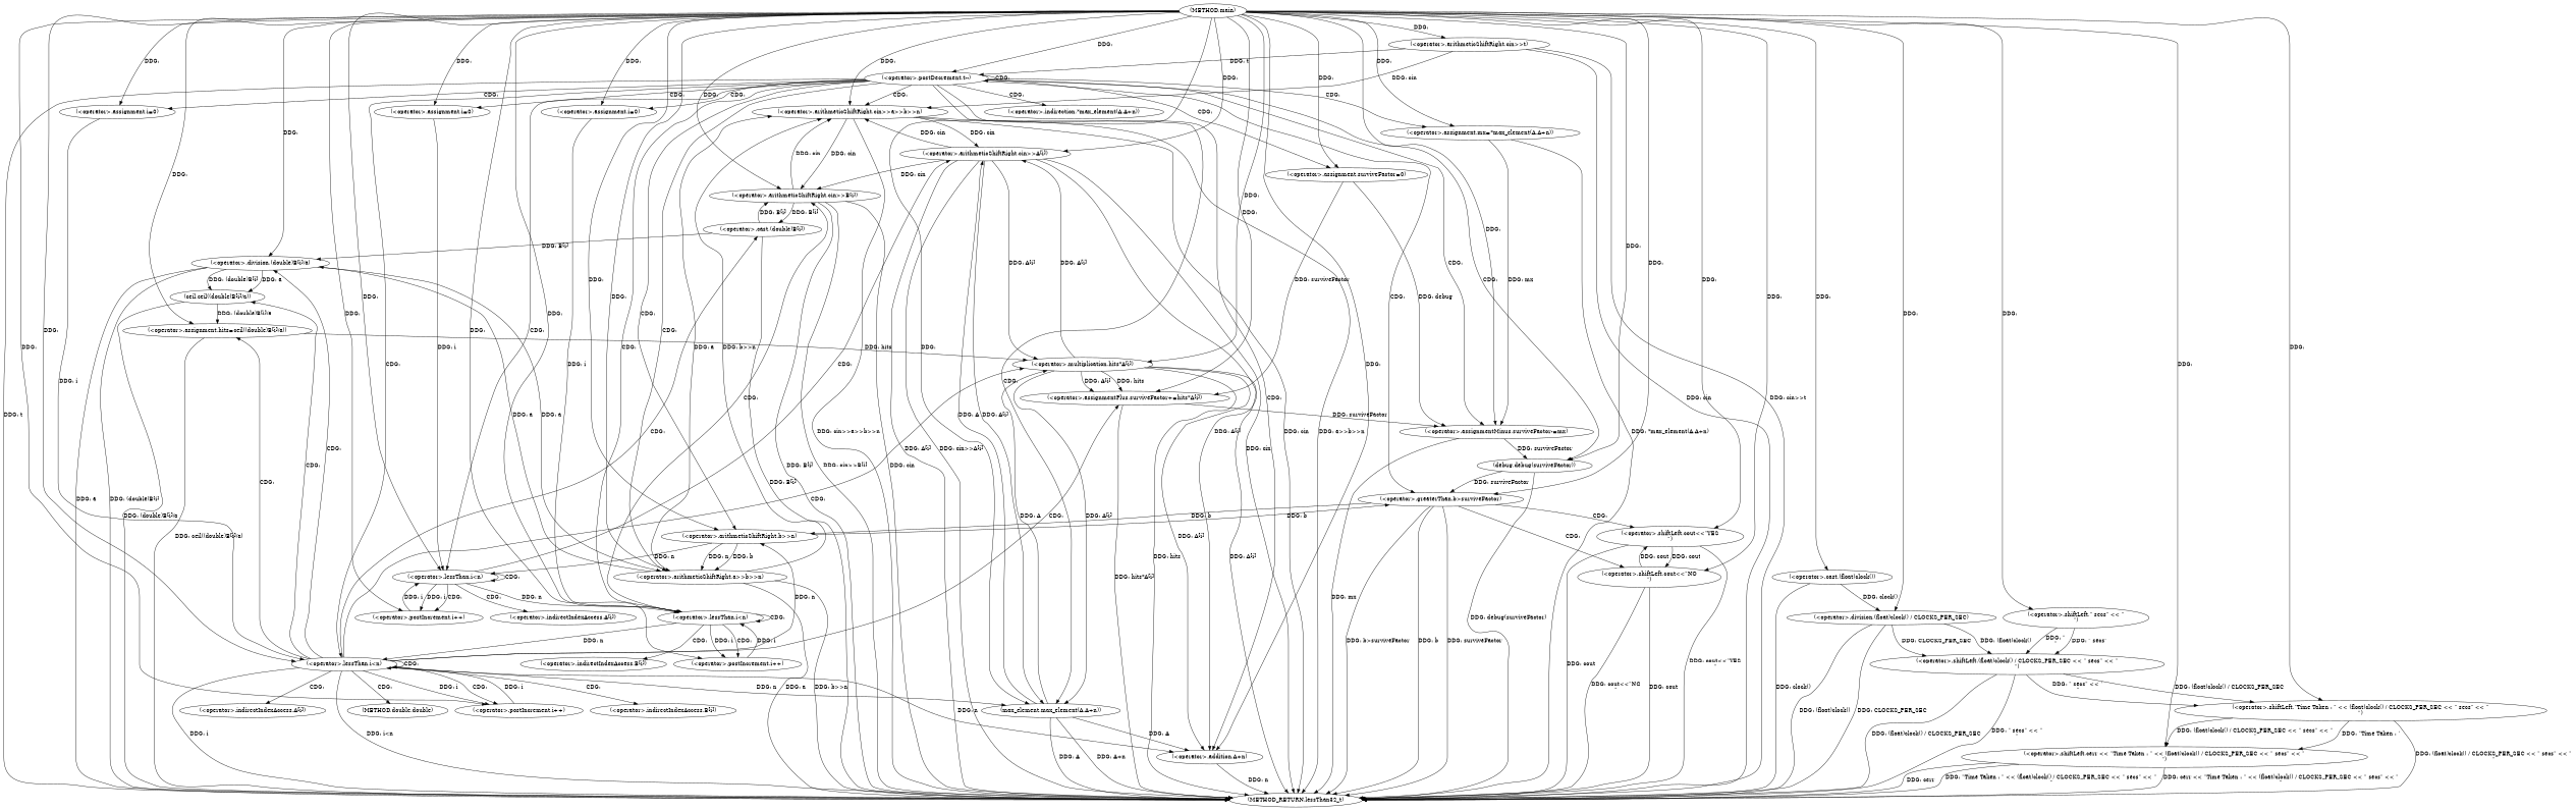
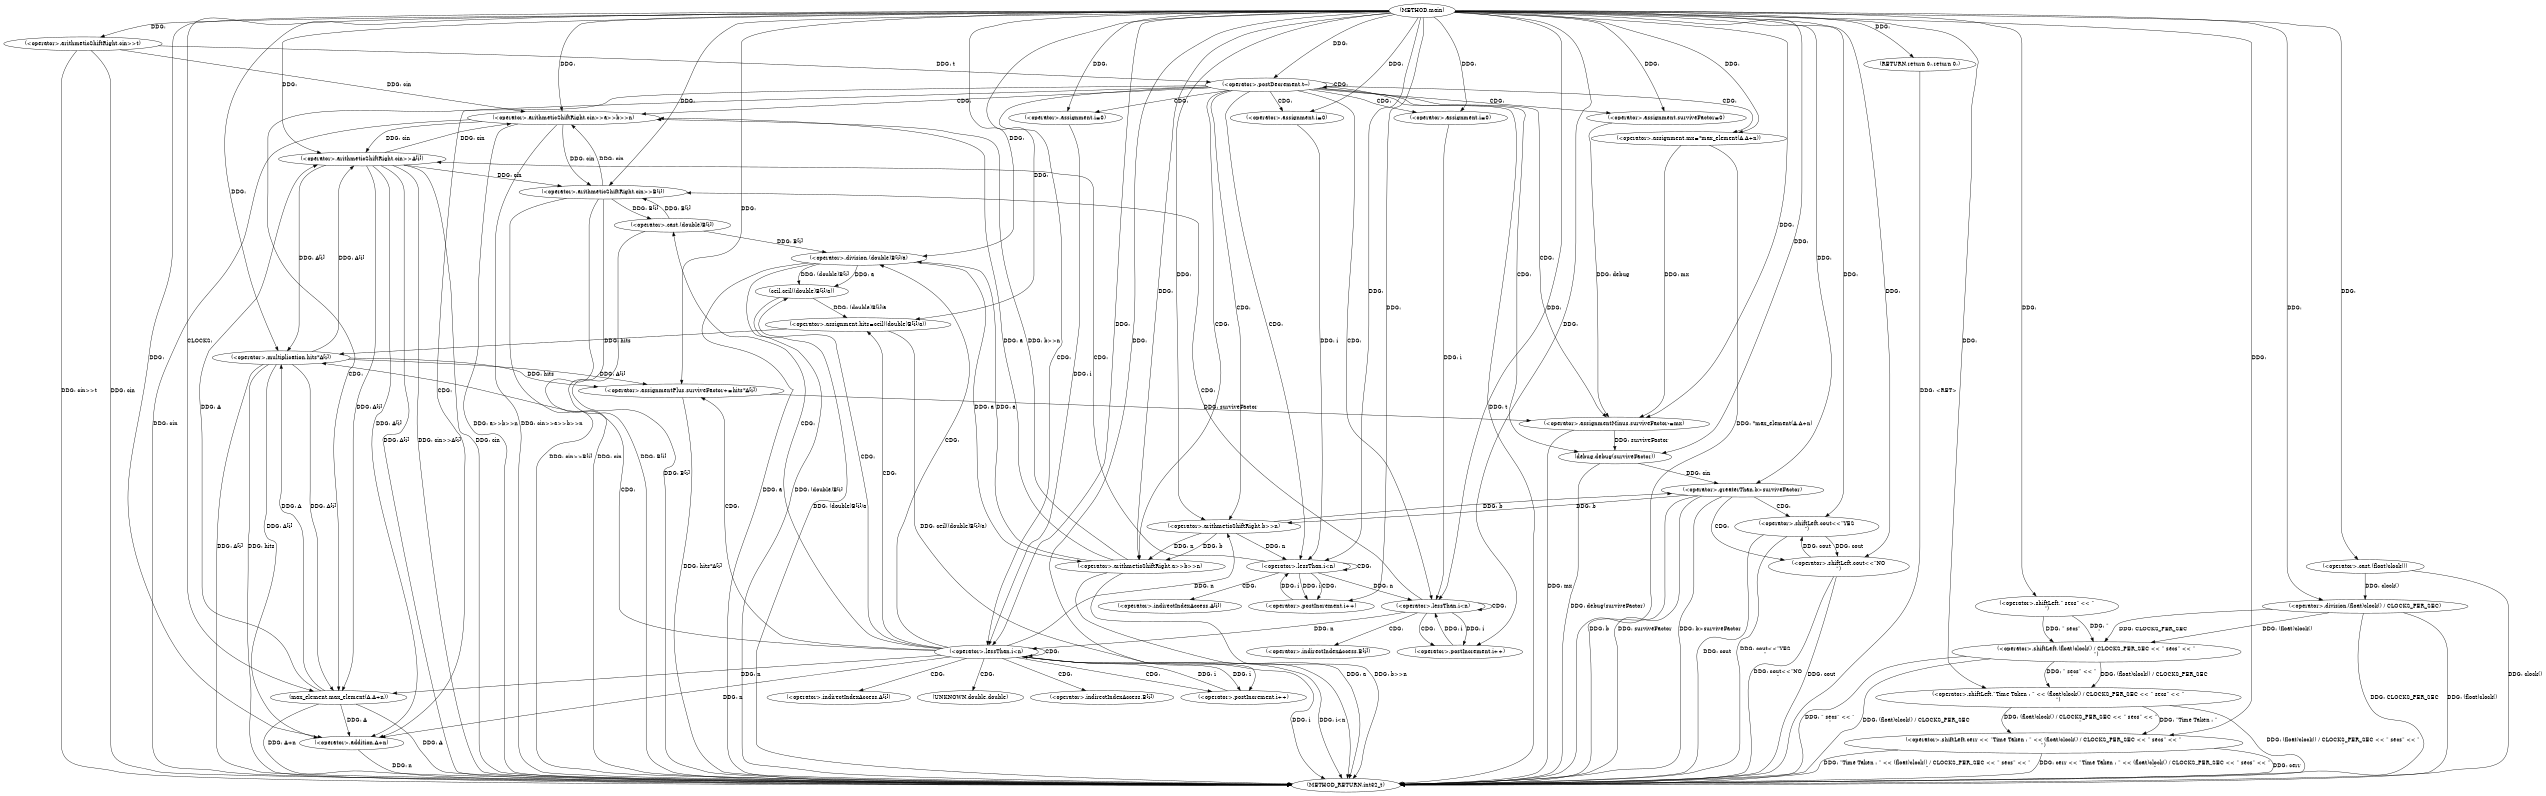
  digraph {
    n1 [label="(METHOD,main)"]
    n2 [label="(<operator>.arithmeticShiftRight,cin>>t)"]
    n3 [label="(<operator>.shiftLeft,cerr << \"Time Taken : \" << (float)clock() / CLOCKS_PER_SEC << \" secs\" << \"\n\")"]
+   n4 [label="(RETURN,return 0;,return 0;)"]
    n5 [label="(<operator>.postDecrement,t--)"]
    n6 [label="(<operator>.arithmeticShiftRight,cin>>a>>b>>n)"]
    n7 [label="(<operator>.assignment,surviveFactor=0)"]
    n8 [label="(<operator>.assignment,mx=*max_element(A,A+n))"]
    n9 [label="(<operator>.assignmentMinus,surviveFactor-=mx)"]
    n10 [label="(debug,debug(surviveFactor))"]
    n11 [label="(<operator>.shiftLeft,\"Time Taken : \" << (float)clock() / CLOCKS_PER_SEC << \" secs\" << \"\n\")"]
    n12 [label="(<operator>.assignment,i=0)"]
    n13 [label="(<operator>.lessThan,i<n)"]
    n14 [label="(<operator>.postIncrement,i++)"]
    n15 [label="(<operator>.arithmeticShiftRight,cin>>A[i])"]
    n16 [label="(<operator>.assignment,i=0)"]
    n17 [label="(<operator>.lessThan,i<n)"]
    n18 [label="(<operator>.postIncrement,i++)"]
    n19 [label="(<operator>.arithmeticShiftRight,cin>>B[i])"]
    n20 [label="(<operator>.assignment,i=0)"]
    n21 [label="(<operator>.lessThan,i<n)"]
    n22 [label="(<operator>.postIncrement,i++)"]
    n23 [label="(<operator>.greaterThan,b>surviveFactor)"]
    n24 [label="(<operator>.arithmeticShiftRight,a>>b>>n)"]
    n25 [label="(<operator>.assignment,hits=ceil((double)B[i]/a))"]
    n26 [label="(<operator>.assignmentPlus,surviveFactor+=hits*A[i])"]
    n27 [label="(<operator>.shiftLeft,cout<<\"YES\n\")"]
    n28 [label="(<operator>.division,(float)clock() / CLOCKS_PER_SEC)"]
    n29 [label="(<operator>.shiftLeft,\" secs\" << \"\n\")"]
    n30 [label="(<operator>.arithmeticShiftRight,b>>n)"]
    n31 [label="(max_element,max_element(A,A+n))"]
    n32 [label="(<operator>.shiftLeft,cout<<\"NO\n\")"]
    n33 [label="(<operator>.cast,(float)clock())"]
    n34 [label="(<operator>.multiplication,hits*A[i])"]
    n35 [label="(<operator>.addition,A+n)"]
    n36 [label="(<operator>.division,(double)B[i]/a)"]
-   n37 [label="(METHOD_RETURN,lessThan32_t)"]
-   n38 [label="(<operator>.indirection,*max_element(A,A+n))"]
+   n37 [label="(METHOD_RETURN,int32_t)"]
    n39 [label="(<operator>.indirectIndexAccess,A[i])"]
    n40 [label="(<operator>.indirectIndexAccess,B[i])"]
    n41 [label="(<operator>.cast,(double)B[i])"]
    n42 [label="(ceil,ceil((double)B[i]/a))"]
    n43 [label="(<operator>.indirectIndexAccess,A[i])"]
-   n44 [label="(METHOD,double,double)"]
+   n44 [label="(UNKNOWN,double,double)"]
    n45 [label="(<operator>.indirectIndexAccess,B[i])"]
    n46 [label="(<operator>.shiftLeft,(float)clock() / CLOCKS_PER_SEC << \" secs\" << \"\n\")"]
    n1 -> n2 [label="DDG: "]
    n1 -> n3 [label="DDG: "]
+   n1 -> n4 [label="DDG: "]
    n1 -> n5 [label="DDG: "]
    n1 -> n6 [label="DDG: "]
    n1 -> n7 [label="DDG: "]
    n1 -> n8 [label="DDG: "]
    n1 -> n9 [label="DDG: "]
    n1 -> n10 [label="DDG: "]
    n1 -> n11 [label="DDG: "]
    n1 -> n12 [label="DDG: "]
    n1 -> n13 [label="DDG: "]
    n1 -> n14 [label="DDG: "]
    n1 -> n15 [label="DDG: "]
    n1 -> n16 [label="DDG: "]
    n1 -> n17 [label="DDG: "]
    n1 -> n18 [label="DDG: "]
    n1 -> n19 [label="DDG: "]
    n1 -> n20 [label="DDG: "]
    n1 -> n21 [label="DDG: "]
    n1 -> n22 [label="DDG: "]
    n1 -> n23 [label="DDG: "]
    n1 -> n24 [label="DDG: "]
    n1 -> n25 [label="DDG: "]
    n1 -> n26 [label="DDG: "]
    n1 -> n27 [label="DDG: "]
    n1 -> n28 [label="DDG: "]
    n1 -> n29 [label="DDG: "]
    n1 -> n30 [label="DDG: "]
-   n1 -> n31 [label="DDG: "]
+   n1 -> n31 [label="CLOCKS: "]
    n1 -> n32 [label="DDG: "]
    n1 -> n33 [label="DDG: "]
    n1 -> n34 [label="DDG: "]
    n1 -> n35 [label="DDG: "]
    n1 -> n36 [label="DDG: "]
    n2 -> n5 [label="DDG: t"]
    n2 -> n6 [label="DDG: cin"]
    n2 -> n37 [label="DDG: cin"]
    n2 -> n37 [label="DDG: cin>>t"]
    n3 -> n37 [label="DDG: \"Time Taken : \" << (float)clock() / CLOCKS_PER_SEC << \" secs\" << \"\n\""]
    n3 -> n37 [label="DDG: cerr << \"Time Taken : \" << (float)clock() / CLOCKS_PER_SEC << \" secs\" << \"\n\""]
    n3 -> n37 [label="DDG: cerr"]
+   n4 -> n37 [label="DDG: <RET>"]
    n5 -> n5 [label="CDG: "]
    n5 -> n6 [label="CDG: "]
    n5 -> n7 [label="CDG: "]
    n5 -> n8 [label="CDG: "]
    n5 -> n9 [label="CDG: "]
    n5 -> n10 [label="CDG: "]
    n5 -> n12 [label="CDG: "]
    n5 -> n13 [label="CDG: "]
    n5 -> n16 [label="CDG: "]
    n5 -> n17 [label="CDG: "]
    n5 -> n20 [label="CDG: "]
    n5 -> n21 [label="CDG: "]
-   n5 -> n23 [label="CDG: "]
    n5 -> n24 [label="CDG: "]
    n5 -> n30 [label="CDG: "]
    n5 -> n31 [label="CDG: "]
    n5 -> n35 [label="CDG: "]
    n5 -> n37 [label="DDG: t"]
-   n5 -> n38 [label="CDG: "]
    n6 -> n15 [label="DDG: cin"]
    n6 -> n19 [label="DDG: cin"]
    n6 -> n37 [label="DDG: cin"]
    n6 -> n37 [label="DDG: a>>b>>n"]
    n6 -> n37 [label="DDG: cin>>a>>b>>n"]
    n7 -> n9 [label="DDG: debug"]
-   n7 -> n26 [label="DDG: surviveFactor"]
    n8 -> n9 [label="DDG: mx"]
    n8 -> n37 [label="DDG: *max_element(A,A+n)"]
    n9 -> n10 [label="DDG: surviveFactor"]
    n9 -> n37 [label="DDG: mx"]
-   n10 -> n23 [label="DDG: surviveFactor"]
+   n10 -> n23 [label="DDG: cin"]
    n10 -> n37 [label="DDG: debug(surviveFactor)"]
    n11 -> n3 [label="DDG: (float)clock() / CLOCKS_PER_SEC << \" secs\" << \"\n\""]
    n11 -> n3 [label="DDG: \"Time Taken : \""]
    n11 -> n37 [label="DDG: (float)clock() / CLOCKS_PER_SEC << \" secs\" << \"\n\""]
    n12 -> n13 [label="DDG: i"]
    n13 -> n13 [label="CDG: "]
    n13 -> n14 [label="DDG: i"]
    n13 -> n14 [label="CDG: "]
    n13 -> n15 [label="CDG: "]
    n13 -> n17 [label="DDG: n"]
    n13 -> n39 [label="CDG: "]
    n14 -> n13 [label="DDG: i"]
    n15 -> n6 [label="DDG: cin"]
    n15 -> n19 [label="DDG: cin"]
    n15 -> n31 [label="DDG: A[i]"]
    n15 -> n34 [label="DDG: A[i]"]
    n15 -> n35 [label="DDG: A[i]"]
    n15 -> n37 [label="DDG: cin"]
    n15 -> n37 [label="DDG: A[i]"]
    n15 -> n37 [label="DDG: cin>>A[i]"]
    n16 -> n17 [label="DDG: i"]
    n17 -> n17 [label="CDG: "]
    n17 -> n18 [label="DDG: i"]
    n17 -> n18 [label="CDG: "]
    n17 -> n19 [label="CDG: "]
    n17 -> n21 [label="DDG: n"]
    n17 -> n40 [label="CDG: "]
    n18 -> n17 [label="DDG: i"]
    n19 -> n6 [label="DDG: cin"]
    n19 -> n37 [label="DDG: cin"]
    n19 -> n37 [label="DDG: B[i]"]
    n19 -> n37 [label="DDG: cin>>B[i]"]
    n19 -> n41 [label="DDG: B[i]"]
    n20 -> n21 [label="DDG: i"]
    n21 -> n21 [label="CDG: "]
    n21 -> n22 [label="DDG: i"]
    n21 -> n22 [label="CDG: "]
    n21 -> n25 [label="CDG: "]
    n21 -> n26 [label="CDG: "]
    n21 -> n30 [label="DDG: n"]
    n21 -> n31 [label="DDG: n"]
    n21 -> n34 [label="CDG: "]
    n21 -> n35 [label="DDG: n"]
    n21 -> n36 [label="CDG: "]
    n21 -> n37 [label="DDG: i"]
    n21 -> n37 [label="DDG: i<n"]
    n21 -> n41 [label="CDG: "]
    n21 -> n42 [label="CDG: "]
    n21 -> n43 [label="CDG: "]
    n21 -> n44 [label="CDG: "]
    n21 -> n45 [label="CDG: "]
    n22 -> n21 [label="DDG: i"]
    n23 -> n27 [label="CDG: "]
    n23 -> n30 [label="DDG: b"]
    n23 -> n32 [label="CDG: "]
    n23 -> n37 [label="DDG: b"]
    n23 -> n37 [label="DDG: surviveFactor"]
    n23 -> n37 [label="DDG: b>surviveFactor"]
    n24 -> n6 [label="DDG: a"]
    n24 -> n6 [label="DDG: b>>n"]
    n24 -> n36 [label="DDG: a"]
    n24 -> n37 [label="DDG: a"]
    n24 -> n37 [label="DDG: b>>n"]
    n25 -> n34 [label="DDG: hits"]
    n25 -> n37 [label="DDG: ceil((double)B[i]/a)"]
    n26 -> n9 [label="DDG: surviveFactor"]
    n26 -> n37 [label="DDG: hits*A[i]"]
    n27 -> n32 [label="DDG: cout"]
    n27 -> n37 [label="DDG: cout"]
    n27 -> n37 [label="DDG: cout<<\"YES\n\""]
    n28 -> n37 [label="DDG: (float)clock()"]
    n28 -> n37 [label="DDG: CLOCKS_PER_SEC"]
    n28 -> n46 [label="DDG: CLOCKS_PER_SEC"]
    n28 -> n46 [label="DDG: (float)clock()"]
    n29 -> n46 [label="DDG: \"\n\""]
    n29 -> n46 [label="DDG: \" secs\""]
    n30 -> n13 [label="DDG: n"]
    n30 -> n23 [label="DDG: b"]
    n30 -> n24 [label="DDG: n"]
    n30 -> n24 [label="DDG: b"]
    n31 -> n15 [label="DDG: A"]
    n31 -> n34 [label="DDG: A"]
    n31 -> n35 [label="DDG: A"]
    n31 -> n37 [label="DDG: A"]
    n31 -> n37 [label="DDG: A+n"]
    n32 -> n27 [label="DDG: cout"]
    n32 -> n37 [label="DDG: cout"]
    n32 -> n37 [label="DDG: cout<<\"NO\n\""]
    n33 -> n28 [label="DDG: clock()"]
    n33 -> n37 [label="DDG: clock()"]
    n34 -> n15 [label="DDG: A[i]"]
    n34 -> n26 [label="DDG: hits"]
    n34 -> n26 [label="DDG: A[i]"]
    n34 -> n31 [label="DDG: A[i]"]
    n34 -> n35 [label="DDG: A[i]"]
    n34 -> n37 [label="DDG: hits"]
    n34 -> n37 [label="DDG: A[i]"]
    n35 -> n37 [label="DDG: n"]
    n36 -> n24 [label="DDG: a"]
    n36 -> n37 [label="DDG: (double)B[i]"]
    n36 -> n37 [label="DDG: a"]
    n36 -> n42 [label="DDG: a"]
    n36 -> n42 [label="DDG: (double)B[i]"]
    n41 -> n19 [label="DDG: B[i]"]
    n41 -> n36 [label="DDG: B[i]"]
    n41 -> n37 [label="DDG: B[i]"]
    n42 -> n25 [label="DDG: (double)B[i]/a"]
    n42 -> n37 [label="DDG: (double)B[i]/a"]
    n46 -> n11 [label="DDG: (float)clock() / CLOCKS_PER_SEC"]
    n46 -> n11 [label="DDG: \" secs\" << \"\n\""]
    n46 -> n37 [label="DDG: (float)clock() / CLOCKS_PER_SEC"]
    n46 -> n37 [label="DDG: \" secs\" << \"\n\""]
  }
